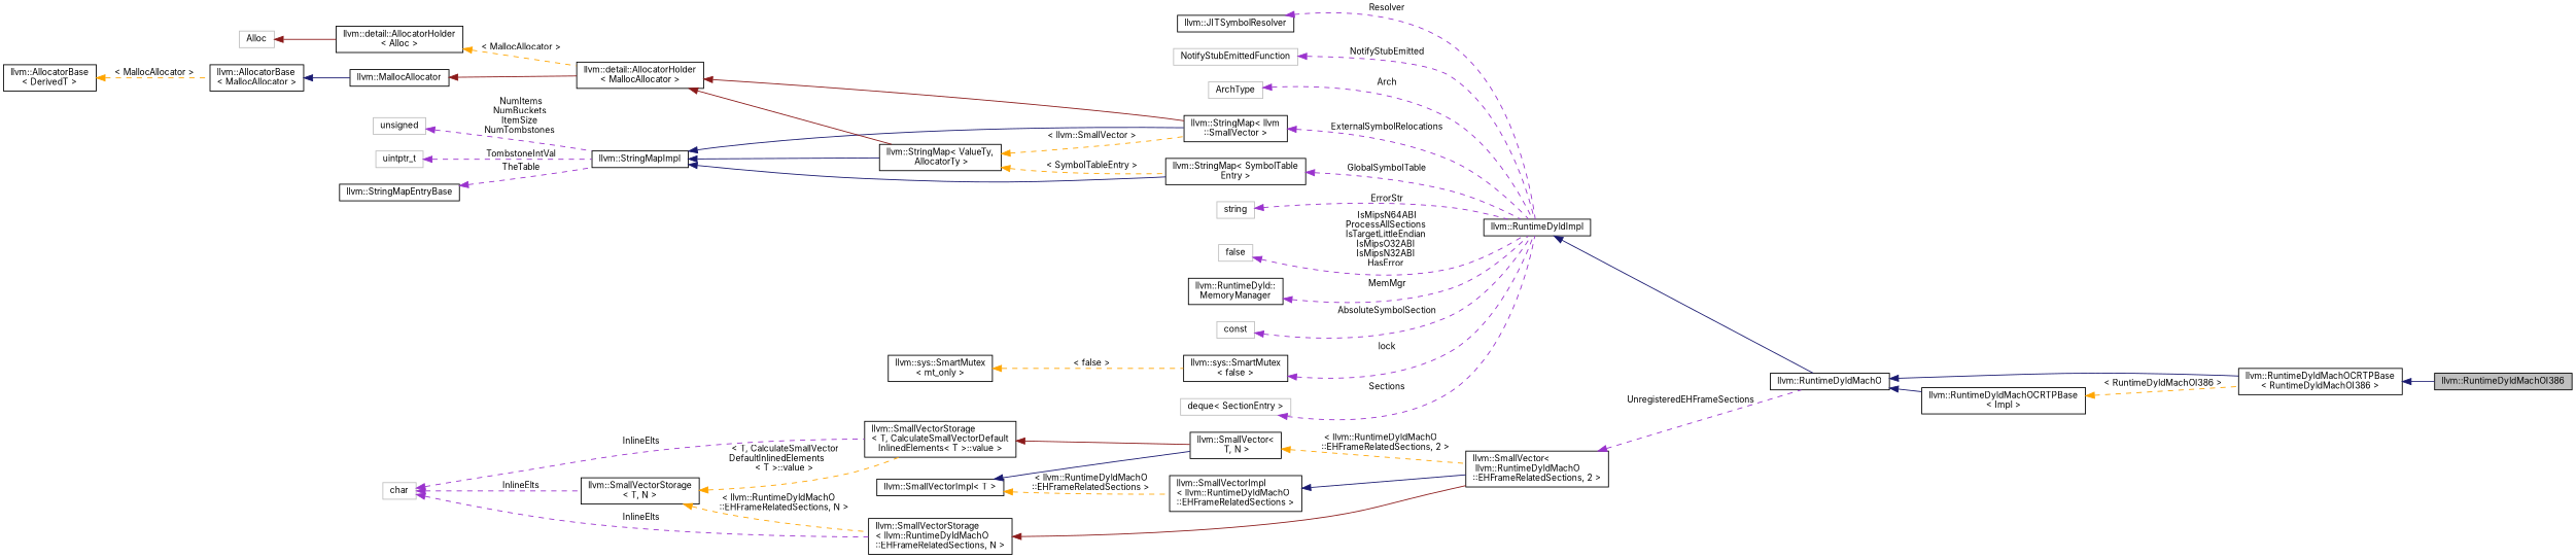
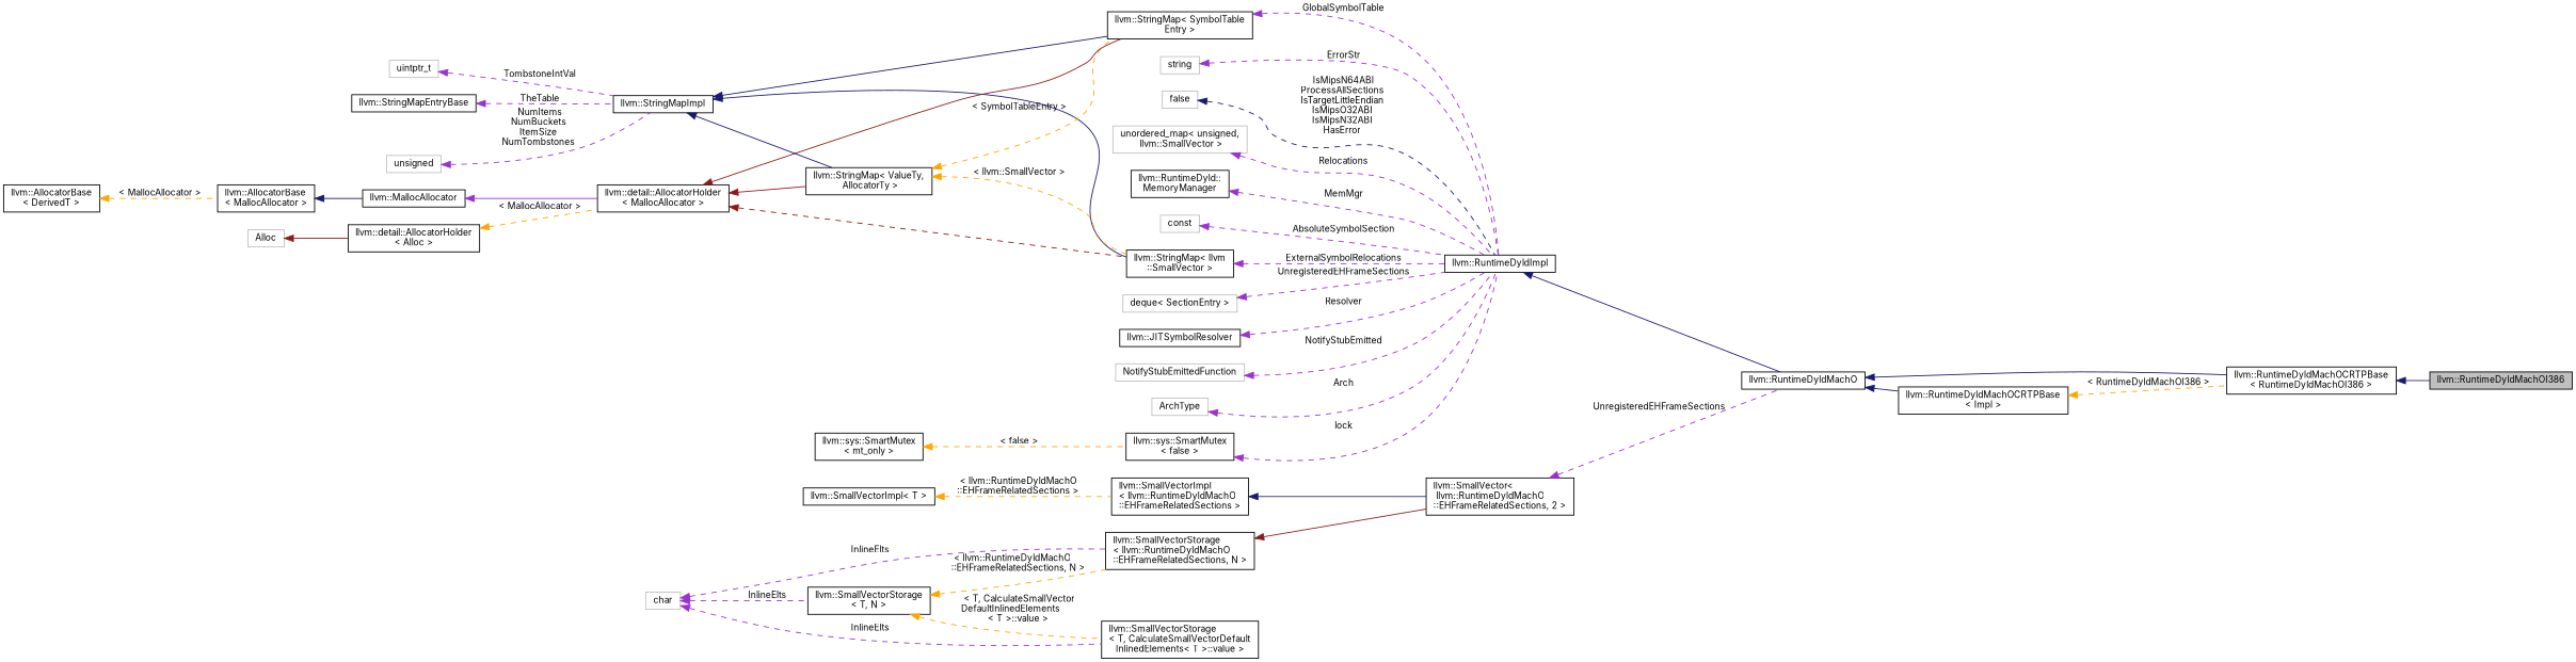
  digraph {
    fontname=Inter
    rankdir=LR
    node [color=black fontname=Inter fontsize=10 shape=record]
    edge [color=darkorchid3 dir=back fontname=Inter fontsize=10 labelfontname=Helvetica labelfontsize=10 style=dashed]
    n1 [fillcolor=grey75 fontcolor=black height=0.2 label="llvm::RuntimeDyldMachOI386" style=filled width=0.4]
    n2 [height=0.2 label="llvm::RuntimeDyldMachOCRTPBase\l\< RuntimeDyldMachOI386 \>" width=0.4]
    n3 [height=0.2 label="llvm::RuntimeDyldMachO" width=0.4]
    n4 [height=0.2 label="llvm::RuntimeDyldMachOCRTPBase\l\< Impl \>" width=0.4]
    n5 [height=0.2 label="llvm::RuntimeDyldImpl" width=0.4]
    n6 [height=0.2 label="llvm::sys::SmartMutex\l\< false \>" width=0.4]
    n7 [height=0.2 label="llvm::sys::SmartMutex\l\< mt_only \>" width=0.4]
    n8 [color=grey75 height=0.2 label="deque\< SectionEntry \>" width=0.4]
    n9 [height=0.2 label="llvm::JITSymbolResolver" width=0.4]
    n10 [color=grey75 height=0.2 label=NotifyStubEmittedFunction width=0.4]
    n11 [color=grey75 height=0.2 label=ArchType width=0.4]
    n12 [height=0.2 label="llvm::StringMap\< llvm\l::SmallVector \>" width=0.4]
    n13 [height=0.2 label="llvm::StringMapImpl" width=0.4]
    n14 [height=0.2 label="llvm::StringMap\< ValueTy,\l AllocatorTy \>" width=0.4]
    n15 [height=0.2 label="llvm::StringMap\< SymbolTable\lEntry \>" width=0.4]
    n16 [height=0.2 label="llvm::StringMapEntryBase" width=0.4]
    n17 [color=grey75 height=0.2 label=unsigned width=0.4]
    n18 [color=grey75 height=0.2 label=uintptr_t width=0.4]
    n19 [height=0.2 label="llvm::detail::AllocatorHolder\l\< MallocAllocator \>" width=0.4]
    n20 [height=0.2 label="llvm::MallocAllocator" width=0.4]
    n21 [height=0.2 label="llvm::AllocatorBase\l\< MallocAllocator \>" width=0.4]
    n22 [height=0.2 label="llvm::AllocatorBase\l\< DerivedT \>" width=0.4]
    n23 [height=0.2 label="llvm::detail::AllocatorHolder\l\< Alloc \>" width=0.4]
    n24 [color=grey75 height=0.2 label=Alloc width=0.4]
    n25 [color=grey75 height=0.2 label=string width=0.4]
    n26 [color=grey75 height=0.2 label=false width=0.4]
+   n27 [color=grey75 height=0.2 label="unordered_map\< unsigned,\l llvm::SmallVector \>" width=0.4]
    n28 [height=0.2 label="llvm::RuntimeDyld::\lMemoryManager" width=0.4]
    n29 [color=grey75 height=0.2 label=const width=0.4]
    n30 [height=0.2 label="llvm::SmallVector\<\l llvm::RuntimeDyldMachO\l::EHFrameRelatedSections, 2 \>" width=0.4]
    n31 [height=0.2 label="llvm::SmallVectorImpl\l\< llvm::RuntimeDyldMachO\l::EHFrameRelatedSections \>" width=0.4]
    n32 [height=0.2 label="llvm::SmallVectorImpl\< T \>" width=0.4]
-   n33 [height=0.2 label="llvm::SmallVector\<\l T, N \>" width=0.4]
    n34 [height=0.2 label="llvm::SmallVectorStorage\l\< llvm::RuntimeDyldMachO\l::EHFrameRelatedSections, N \>" width=0.4]
    n35 [color=grey75 height=0.2 label=char width=0.4]
    n36 [height=0.2 label="llvm::SmallVectorStorage\l\< T, N \>" width=0.4]
    n37 [height=0.2 label="llvm::SmallVectorStorage\l\< T, CalculateSmallVectorDefault\lInlinedElements\< T \>::value \>" width=0.4]
    n2 -> n1 [color=midnightblue style=solid]
    n3 -> n2 [color=midnightblue style=solid]
    n3 -> n4 [color=midnightblue style=solid]
    n4 -> n2 [color=orange label=" \< RuntimeDyldMachOI386 \>"]
    n5 -> n3 [color=midnightblue style=solid]
    n6 -> n5 [label=" lock"]
    n7 -> n6 [color=orange label=" \< false \>"]
-   n8 -> n5 [label=" Sections"]
+   n8 -> n5 [label=" UnregisteredEHFrameSections"]
    n9 -> n5 [label=" Resolver"]
    n10 -> n5 [label=" NotifyStubEmitted"]
    n11 -> n5 [label=" Arch"]
    n12 -> n5 [label=" ExternalSymbolRelocations"]
    n13 -> n12 [color=midnightblue style=solid]
    n13 -> n14 [color=midnightblue style=solid]
    n13 -> n15 [color=midnightblue style=solid]
    n14 -> n12 [color=orange label=" \< llvm::SmallVector \>"]
    n14 -> n15 [color=orange label=" \< SymbolTableEntry \>"]
    n15 -> n5 [label=" GlobalSymbolTable"]
    n16 -> n13 [label=" TheTable"]
    n17 -> n13 [label=" NumItems\nNumBuckets\nItemSize\nNumTombstones"]
    n18 -> n13 [label=" TombstoneIntVal"]
-   n19 -> n12 [color=firebrick4 style=solid]
+   n19 -> n12 [color=firebrick4]
    n19 -> n14 [color=firebrick4 style=solid]
-   n20 -> n19 [color=firebrick4 style=solid]
+   n19 -> n15 [color=firebrick4 style=solid]
+   n20 -> n19 [style=solid]
    n21 -> n20 [color=midnightblue style=solid]
    n22 -> n21 [color=orange label=" \< MallocAllocator \>"]
    n23 -> n19 [color=orange label=" \< MallocAllocator \>"]
    n24 -> n23 [color=firebrick4 style=solid]
    n25 -> n5 [label=" ErrorStr"]
-   n26 -> n5 [label=" IsMipsN64ABI\nProcessAllSections\nIsTargetLittleEndian\nIsMipsO32ABI\nIsMipsN32ABI\nHasError"]
+   n26 -> n5 [color=midnightblue label=" IsMipsN64ABI\nProcessAllSections\nIsTargetLittleEndian\nIsMipsO32ABI\nIsMipsN32ABI\nHasError"]
+   n27 -> n5 [label=" Relocations"]
    n28 -> n5 [label=" MemMgr"]
    n29 -> n5 [label=" AbsoluteSymbolSection"]
    n30 -> n3 [label=" UnregisteredEHFrameSections"]
    n31 -> n30 [color=midnightblue style=solid]
    n32 -> n31 [color=orange label=" \< llvm::RuntimeDyldMachO\l::EHFrameRelatedSections \>"]
-   n32 -> n33 [color=midnightblue style=solid]
-   n33 -> n30 [color=orange label=" \< llvm::RuntimeDyldMachO\l::EHFrameRelatedSections, 2 \>"]
    n34 -> n30 [color=firebrick4 style=solid]
    n35 -> n34 [label=" InlineElts"]
    n35 -> n36 [label=" InlineElts"]
    n35 -> n37 [label=" InlineElts"]
    n36 -> n34 [color=orange label=" \< llvm::RuntimeDyldMachO\l::EHFrameRelatedSections, N \>"]
    n36 -> n37 [color=orange label=" \< T, CalculateSmallVector\lDefaultInlinedElements\l\< T \>::value \>"]
-   n37 -> n33 [color=firebrick4 style=solid]
  }
